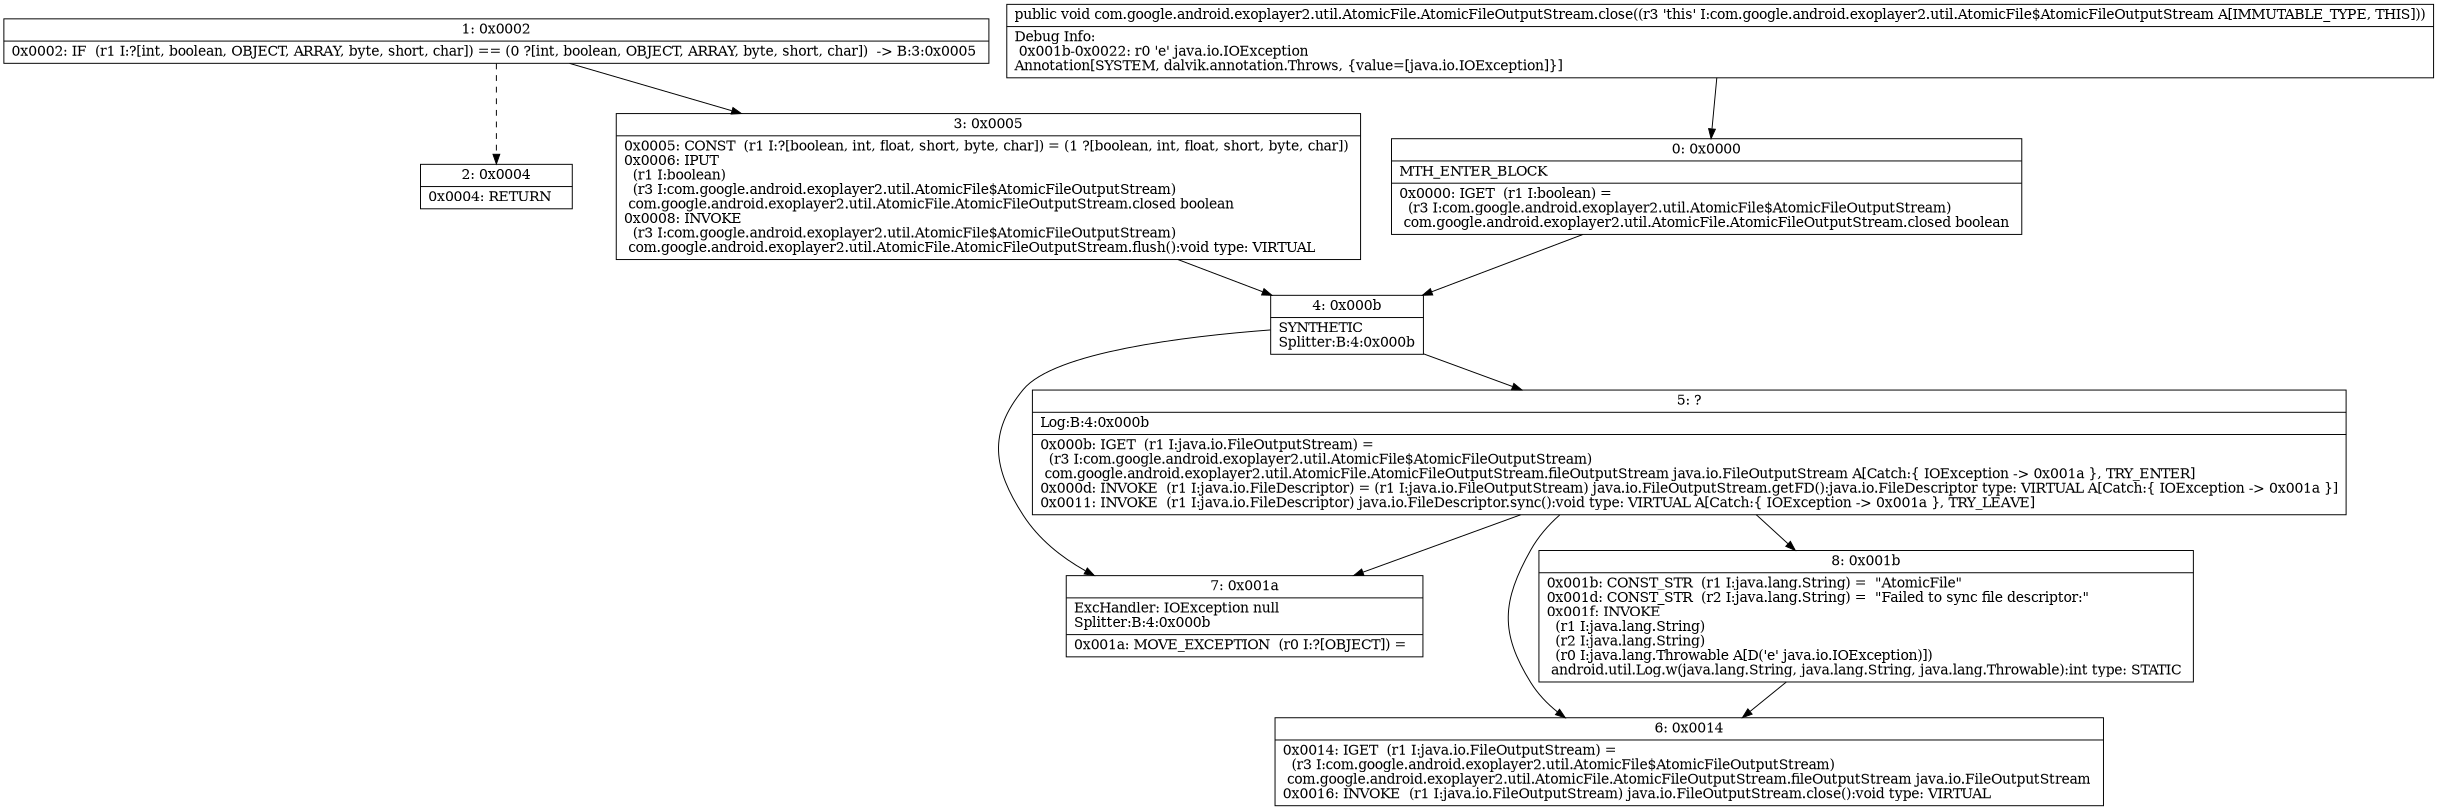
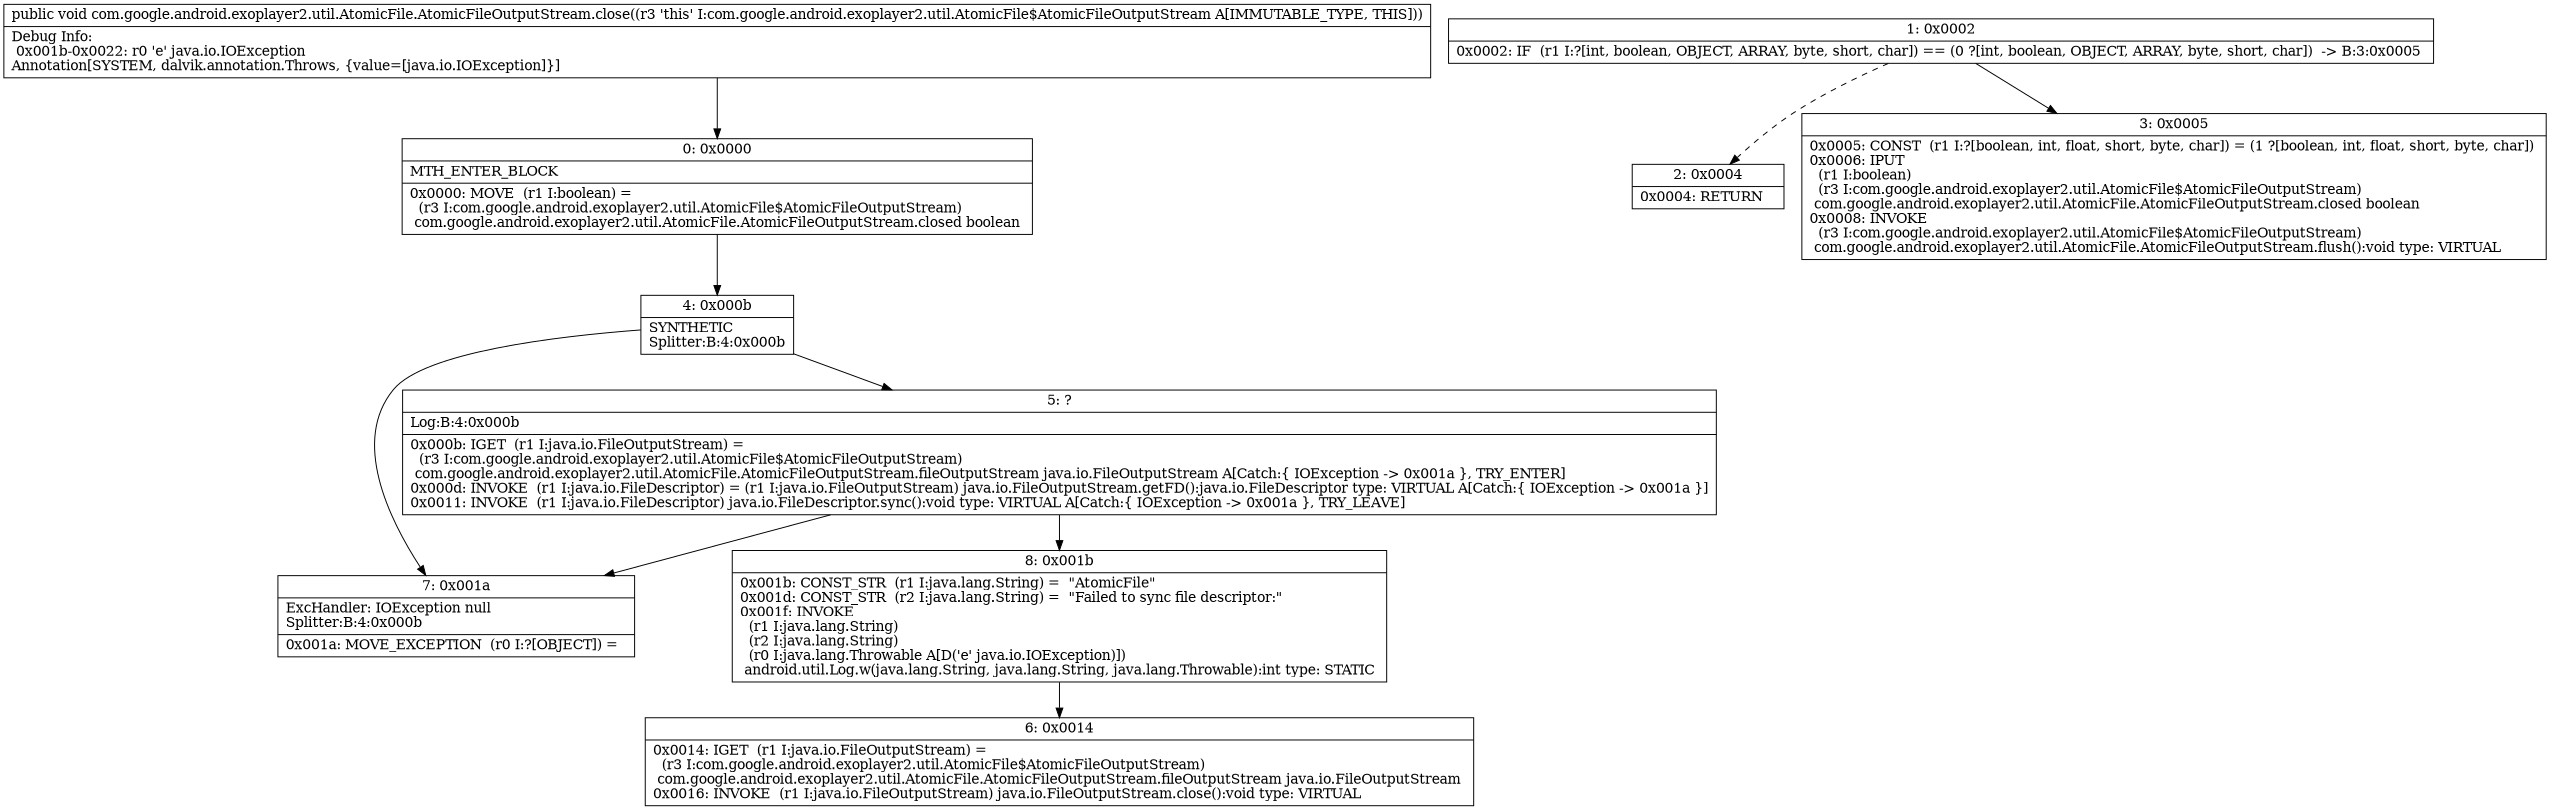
  digraph {
    node [shape=record]
-   n1 [label="{0\:\ 0x0000|MTH_ENTER_BLOCK\l|0x0000: IGET  (r1 I:boolean) = \l  (r3 I:com.google.android.exoplayer2.util.AtomicFile$AtomicFileOutputStream)\l com.google.android.exoplayer2.util.AtomicFile.AtomicFileOutputStream.closed boolean \l}"]
+   n1 [label="{0\:\ 0x0000|MTH_ENTER_BLOCK\l|0x0000: MOVE  (r1 I:boolean) = \l  (r3 I:com.google.android.exoplayer2.util.AtomicFile$AtomicFileOutputStream)\l com.google.android.exoplayer2.util.AtomicFile.AtomicFileOutputStream.closed boolean \l}"]
    n2 [label="{4\:\ 0x000b|SYNTHETIC\lSplitter:B:4:0x000b\l}"]
    n3 [label="{1\:\ 0x0002|0x0002: IF  (r1 I:?[int, boolean, OBJECT, ARRAY, byte, short, char]) == (0 ?[int, boolean, OBJECT, ARRAY, byte, short, char])  \-\> B:3:0x0005 \l}"]
    n4 [label="{2\:\ 0x0004|0x0004: RETURN   \l}"]
    n5 [label="{3\:\ 0x0005|0x0005: CONST  (r1 I:?[boolean, int, float, short, byte, char]) = (1 ?[boolean, int, float, short, byte, char]) \l0x0006: IPUT  \l  (r1 I:boolean)\l  (r3 I:com.google.android.exoplayer2.util.AtomicFile$AtomicFileOutputStream)\l com.google.android.exoplayer2.util.AtomicFile.AtomicFileOutputStream.closed boolean \l0x0008: INVOKE  \l  (r3 I:com.google.android.exoplayer2.util.AtomicFile$AtomicFileOutputStream)\l com.google.android.exoplayer2.util.AtomicFile.AtomicFileOutputStream.flush():void type: VIRTUAL \l}"]
    n6 [label="{5\:\ ?|Log:B:4:0x000b\l|0x000b: IGET  (r1 I:java.io.FileOutputStream) = \l  (r3 I:com.google.android.exoplayer2.util.AtomicFile$AtomicFileOutputStream)\l com.google.android.exoplayer2.util.AtomicFile.AtomicFileOutputStream.fileOutputStream java.io.FileOutputStream A[Catch:\{ IOException \-\> 0x001a \}, TRY_ENTER]\l0x000d: INVOKE  (r1 I:java.io.FileDescriptor) = (r1 I:java.io.FileOutputStream) java.io.FileOutputStream.getFD():java.io.FileDescriptor type: VIRTUAL A[Catch:\{ IOException \-\> 0x001a \}]\l0x0011: INVOKE  (r1 I:java.io.FileDescriptor) java.io.FileDescriptor.sync():void type: VIRTUAL A[Catch:\{ IOException \-\> 0x001a \}, TRY_LEAVE]\l}"]
    n7 [label="{7\:\ 0x001a|ExcHandler: IOException null\lSplitter:B:4:0x000b\l|0x001a: MOVE_EXCEPTION  (r0 I:?[OBJECT]) =  \l}"]
    n8 [label="{6\:\ 0x0014|0x0014: IGET  (r1 I:java.io.FileOutputStream) = \l  (r3 I:com.google.android.exoplayer2.util.AtomicFile$AtomicFileOutputStream)\l com.google.android.exoplayer2.util.AtomicFile.AtomicFileOutputStream.fileOutputStream java.io.FileOutputStream \l0x0016: INVOKE  (r1 I:java.io.FileOutputStream) java.io.FileOutputStream.close():void type: VIRTUAL \l}"]
    n9 [label="{8\:\ 0x001b|0x001b: CONST_STR  (r1 I:java.lang.String) =  \"AtomicFile\" \l0x001d: CONST_STR  (r2 I:java.lang.String) =  \"Failed to sync file descriptor:\" \l0x001f: INVOKE  \l  (r1 I:java.lang.String)\l  (r2 I:java.lang.String)\l  (r0 I:java.lang.Throwable A[D('e' java.io.IOException)])\l android.util.Log.w(java.lang.String, java.lang.String, java.lang.Throwable):int type: STATIC \l}"]
    n10 [label="{public void com.google.android.exoplayer2.util.AtomicFile.AtomicFileOutputStream.close((r3 'this' I:com.google.android.exoplayer2.util.AtomicFile$AtomicFileOutputStream A[IMMUTABLE_TYPE, THIS]))  | Debug Info:\l  0x001b\-0x0022: r0 'e' java.io.IOException\lAnnotation[SYSTEM, dalvik.annotation.Throws, \{value=[java.io.IOException]\}]\l}"]
    n1 -> n2
    n2 -> n6
    n2 -> n7
    n3 -> n4 [style=dashed]
    n3 -> n5
-   n5 -> n2
    n6 -> n7
-   n6 -> n8
    n6 -> n9
    n9 -> n8
    n10 -> n1
  }
